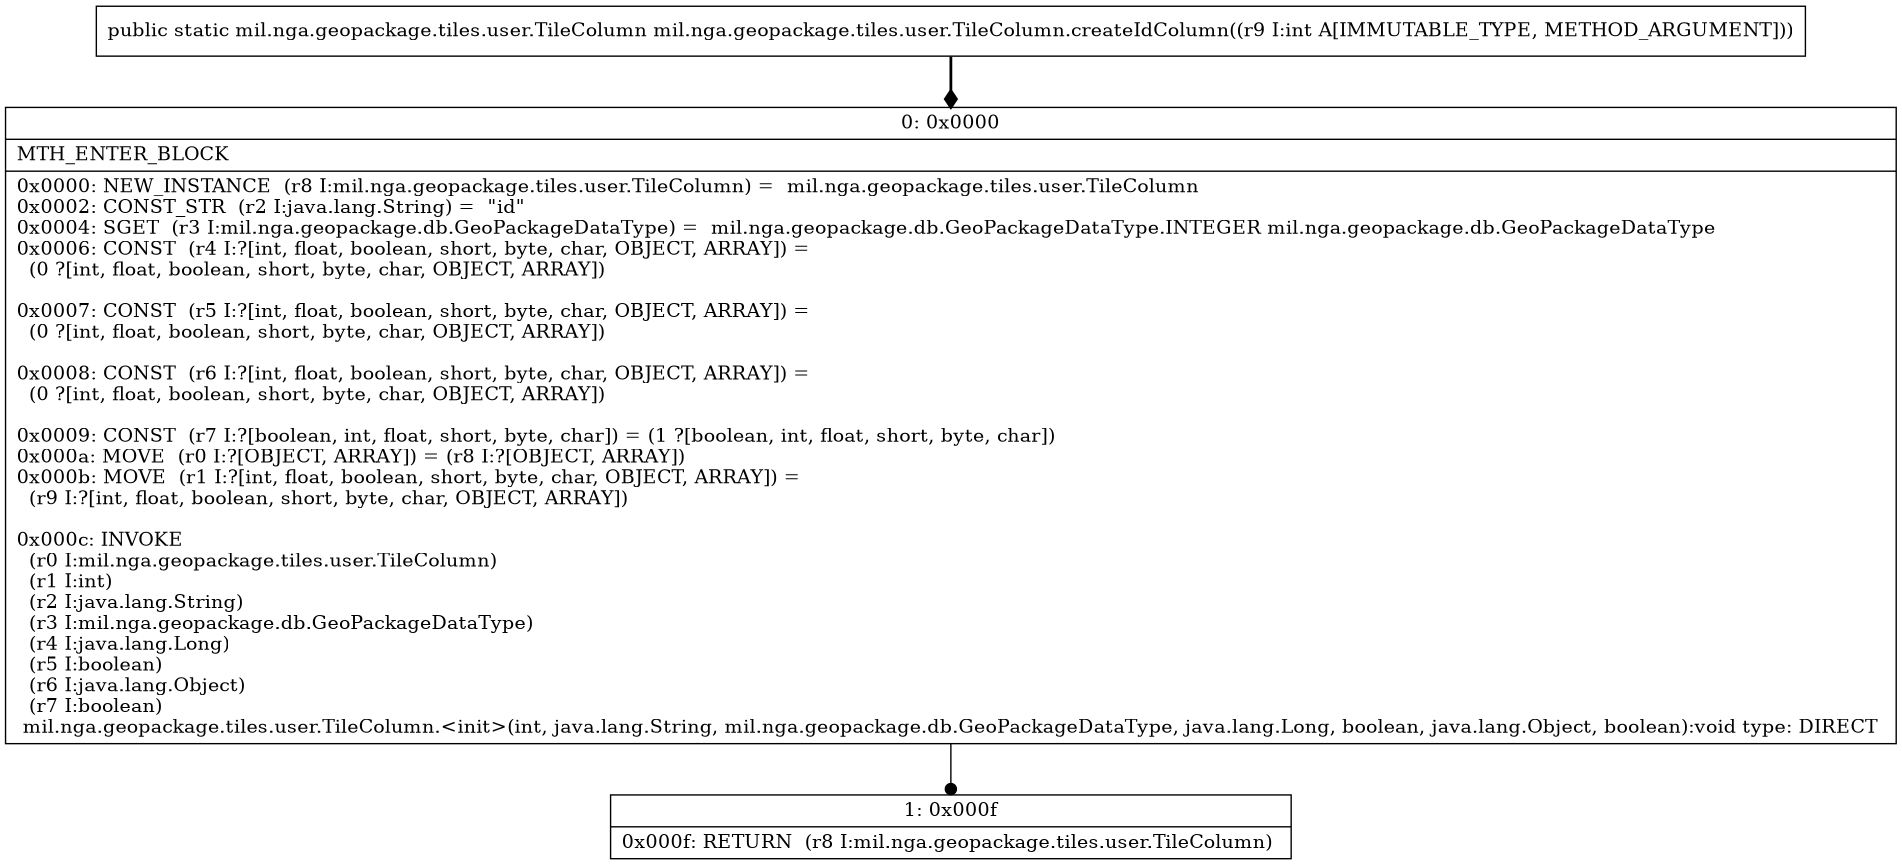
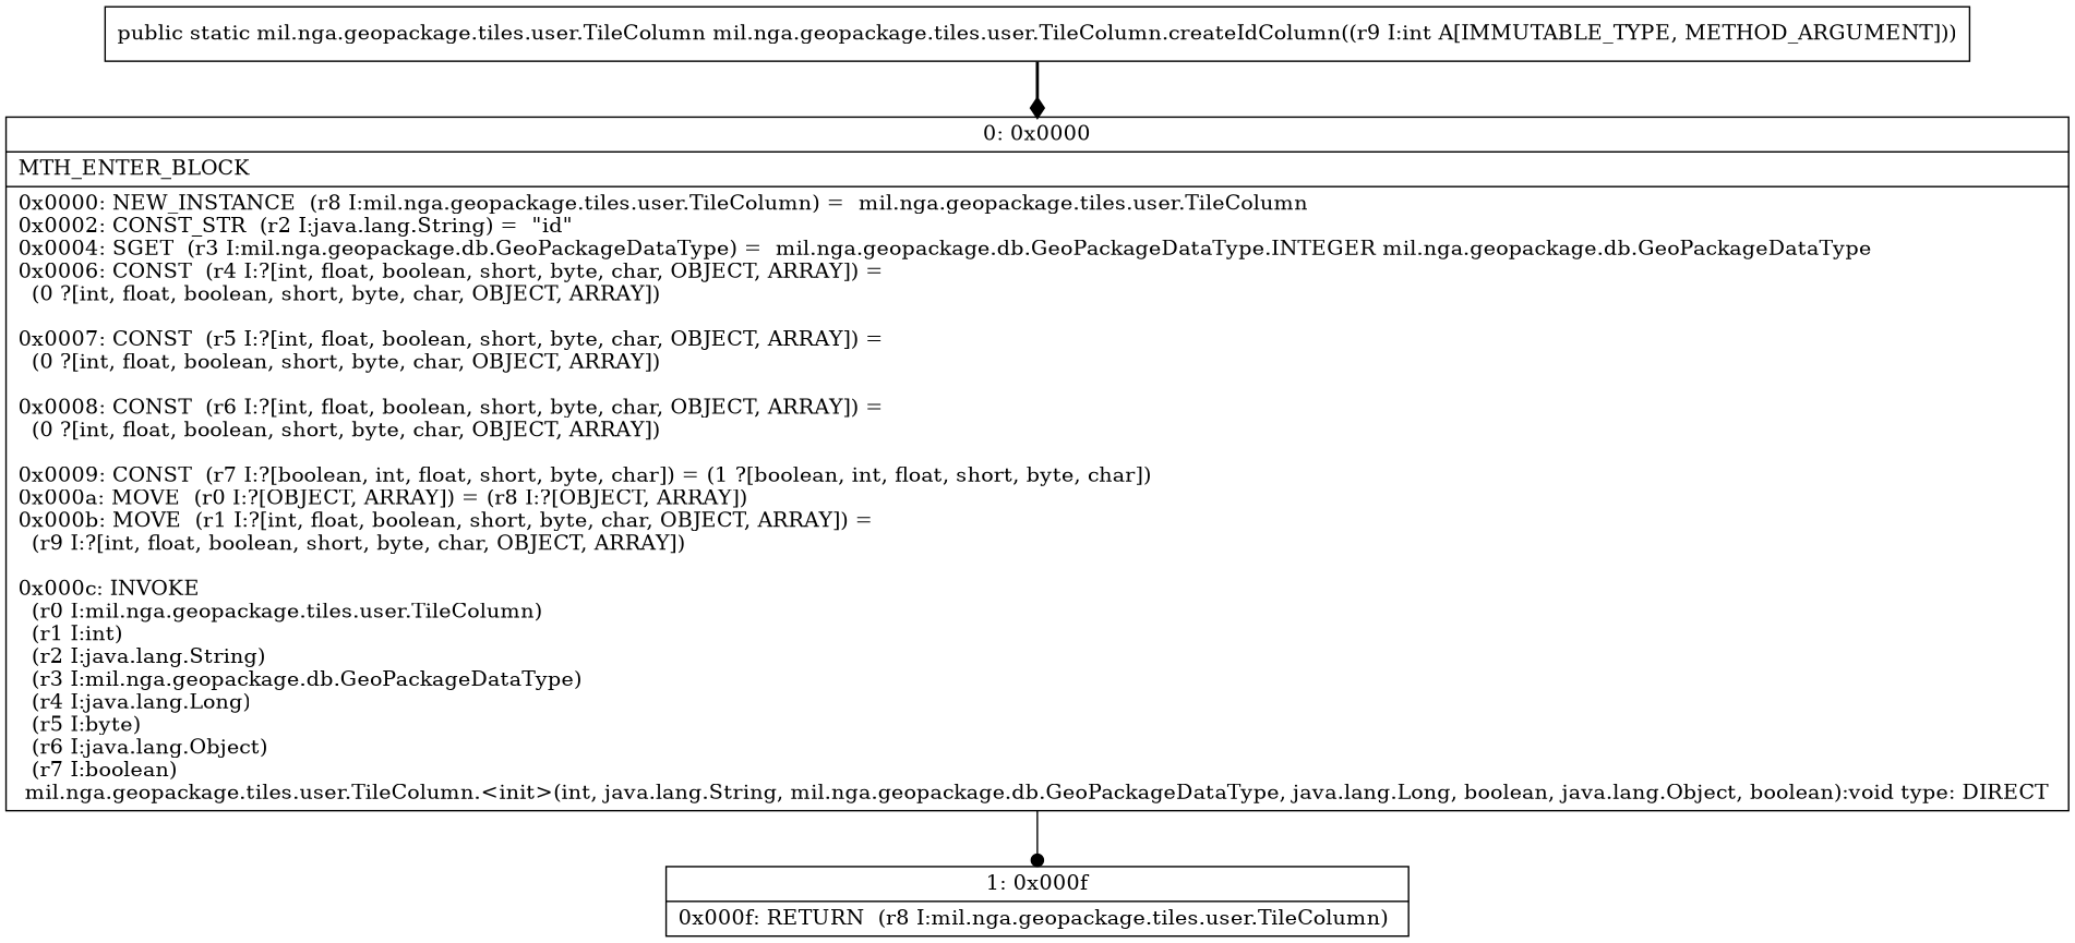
  digraph {
    node [shape=record]
-   n1 [label="{0\:\ 0x0000|MTH_ENTER_BLOCK\l|0x0000: NEW_INSTANCE  (r8 I:mil.nga.geopackage.tiles.user.TileColumn) =  mil.nga.geopackage.tiles.user.TileColumn \l0x0002: CONST_STR  (r2 I:java.lang.String) =  \"id\" \l0x0004: SGET  (r3 I:mil.nga.geopackage.db.GeoPackageDataType) =  mil.nga.geopackage.db.GeoPackageDataType.INTEGER mil.nga.geopackage.db.GeoPackageDataType \l0x0006: CONST  (r4 I:?[int, float, boolean, short, byte, char, OBJECT, ARRAY]) = \l  (0 ?[int, float, boolean, short, byte, char, OBJECT, ARRAY])\l \l0x0007: CONST  (r5 I:?[int, float, boolean, short, byte, char, OBJECT, ARRAY]) = \l  (0 ?[int, float, boolean, short, byte, char, OBJECT, ARRAY])\l \l0x0008: CONST  (r6 I:?[int, float, boolean, short, byte, char, OBJECT, ARRAY]) = \l  (0 ?[int, float, boolean, short, byte, char, OBJECT, ARRAY])\l \l0x0009: CONST  (r7 I:?[boolean, int, float, short, byte, char]) = (1 ?[boolean, int, float, short, byte, char]) \l0x000a: MOVE  (r0 I:?[OBJECT, ARRAY]) = (r8 I:?[OBJECT, ARRAY]) \l0x000b: MOVE  (r1 I:?[int, float, boolean, short, byte, char, OBJECT, ARRAY]) = \l  (r9 I:?[int, float, boolean, short, byte, char, OBJECT, ARRAY])\l \l0x000c: INVOKE  \l  (r0 I:mil.nga.geopackage.tiles.user.TileColumn)\l  (r1 I:int)\l  (r2 I:java.lang.String)\l  (r3 I:mil.nga.geopackage.db.GeoPackageDataType)\l  (r4 I:java.lang.Long)\l  (r5 I:boolean)\l  (r6 I:java.lang.Object)\l  (r7 I:boolean)\l mil.nga.geopackage.tiles.user.TileColumn.\<init\>(int, java.lang.String, mil.nga.geopackage.db.GeoPackageDataType, java.lang.Long, boolean, java.lang.Object, boolean):void type: DIRECT \l}"]
+   n1 [label="{0\:\ 0x0000|MTH_ENTER_BLOCK\l|0x0000: NEW_INSTANCE  (r8 I:mil.nga.geopackage.tiles.user.TileColumn) =  mil.nga.geopackage.tiles.user.TileColumn \l0x0002: CONST_STR  (r2 I:java.lang.String) =  \"id\" \l0x0004: SGET  (r3 I:mil.nga.geopackage.db.GeoPackageDataType) =  mil.nga.geopackage.db.GeoPackageDataType.INTEGER mil.nga.geopackage.db.GeoPackageDataType \l0x0006: CONST  (r4 I:?[int, float, boolean, short, byte, char, OBJECT, ARRAY]) = \l  (0 ?[int, float, boolean, short, byte, char, OBJECT, ARRAY])\l \l0x0007: CONST  (r5 I:?[int, float, boolean, short, byte, char, OBJECT, ARRAY]) = \l  (0 ?[int, float, boolean, short, byte, char, OBJECT, ARRAY])\l \l0x0008: CONST  (r6 I:?[int, float, boolean, short, byte, char, OBJECT, ARRAY]) = \l  (0 ?[int, float, boolean, short, byte, char, OBJECT, ARRAY])\l \l0x0009: CONST  (r7 I:?[boolean, int, float, short, byte, char]) = (1 ?[boolean, int, float, short, byte, char]) \l0x000a: MOVE  (r0 I:?[OBJECT, ARRAY]) = (r8 I:?[OBJECT, ARRAY]) \l0x000b: MOVE  (r1 I:?[int, float, boolean, short, byte, char, OBJECT, ARRAY]) = \l  (r9 I:?[int, float, boolean, short, byte, char, OBJECT, ARRAY])\l \l0x000c: INVOKE  \l  (r0 I:mil.nga.geopackage.tiles.user.TileColumn)\l  (r1 I:int)\l  (r2 I:java.lang.String)\l  (r3 I:mil.nga.geopackage.db.GeoPackageDataType)\l  (r4 I:java.lang.Long)\l  (r5 I:byte)\l  (r6 I:java.lang.Object)\l  (r7 I:boolean)\l mil.nga.geopackage.tiles.user.TileColumn.\<init\>(int, java.lang.String, mil.nga.geopackage.db.GeoPackageDataType, java.lang.Long, boolean, java.lang.Object, boolean):void type: DIRECT \l}"]
    n2 [label="{1\:\ 0x000f|0x000f: RETURN  (r8 I:mil.nga.geopackage.tiles.user.TileColumn) \l}"]
    n3 [label="{public static mil.nga.geopackage.tiles.user.TileColumn mil.nga.geopackage.tiles.user.TileColumn.createIdColumn((r9 I:int A[IMMUTABLE_TYPE, METHOD_ARGUMENT])) }"]
    n1 -> n2 [style=solid arrowhead=dot]
    n3 -> n1 [style=bold arrowhead=diamond]
  }
